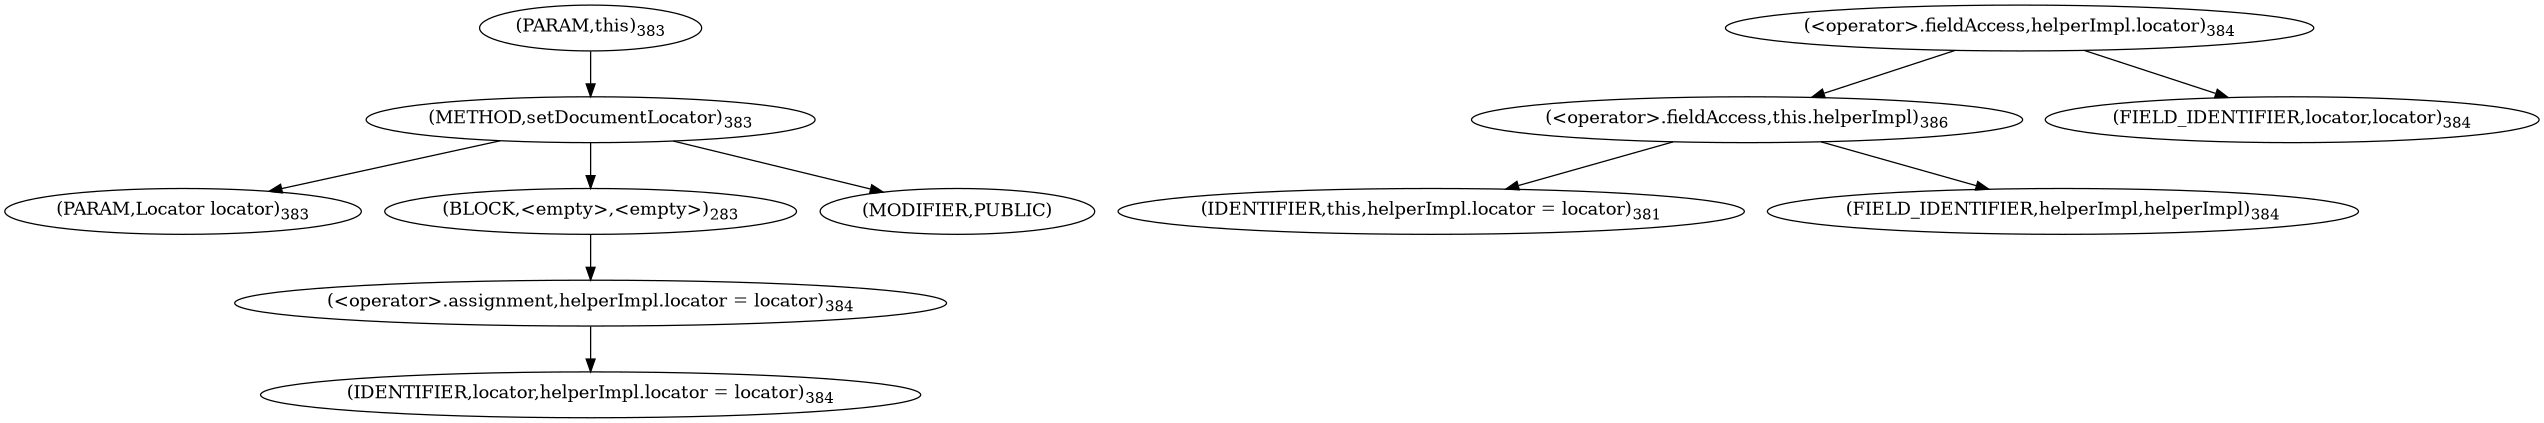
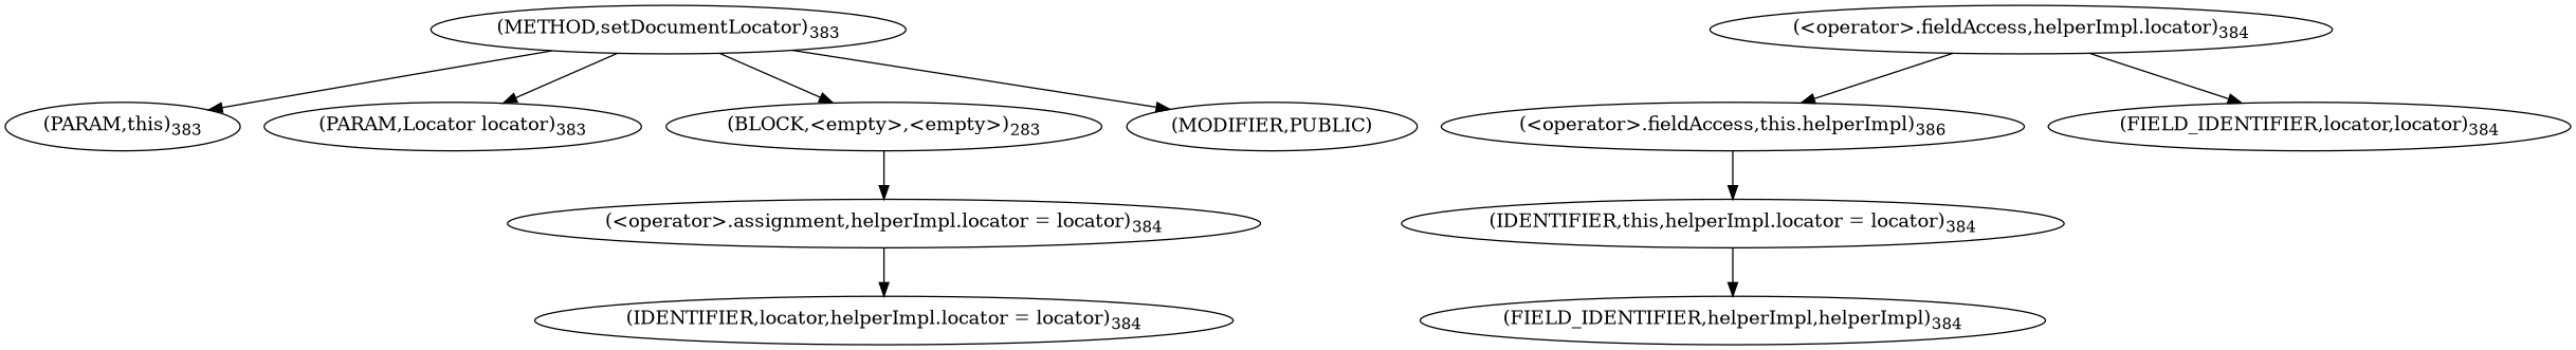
  digraph {
    n1 [label=<(METHOD,setDocumentLocator)<SUB>383</SUB>>]
    n2 [label=<(PARAM,this)<SUB>383</SUB>>]
    n3 [label=<(PARAM,Locator locator)<SUB>383</SUB>>]
    n4 [label=<(BLOCK,&lt;empty&gt;,&lt;empty&gt;)<SUB>283</SUB>>]
    n5 [label=<(MODIFIER,PUBLIC)>]
    n6 [label=<(&lt;operator&gt;.assignment,helperImpl.locator = locator)<SUB>384</SUB>>]
    n7 [label=<(IDENTIFIER,locator,helperImpl.locator = locator)<SUB>384</SUB>>]
    n8 [label=<(&lt;operator&gt;.fieldAccess,helperImpl.locator)<SUB>384</SUB>>]
    n9 [label=<(&lt;operator&gt;.fieldAccess,this.helperImpl)<SUB>386</SUB>>]
    n10 [label=<(FIELD_IDENTIFIER,locator,locator)<SUB>384</SUB>>]
-   n11 [label=<(IDENTIFIER,this,helperImpl.locator = locator)<SUB>381</SUB>>]
+   n11 [label=<(IDENTIFIER,this,helperImpl.locator = locator)<SUB>384</SUB>>]
    n12 [label=<(FIELD_IDENTIFIER,helperImpl,helperImpl)<SUB>384</SUB>>]
-   n2 -> n1
+   n1 -> n2
    n1 -> n3
    n1 -> n4
    n1 -> n5
    n4 -> n6
    n6 -> n7
    n8 -> n9
    n8 -> n10
    n9 -> n11
-   n9 -> n12
+   n11 -> n12
  }
